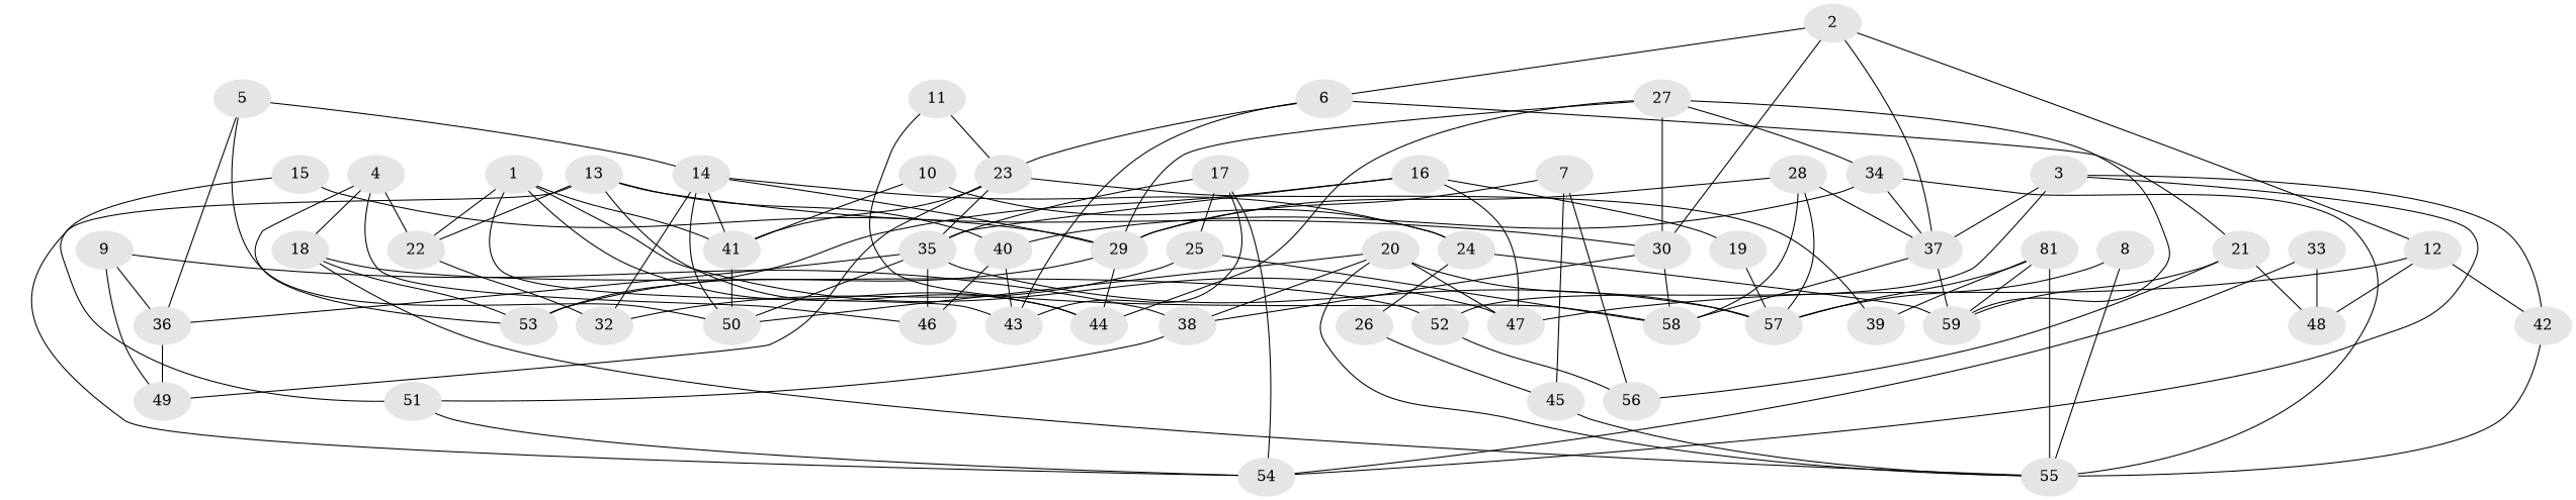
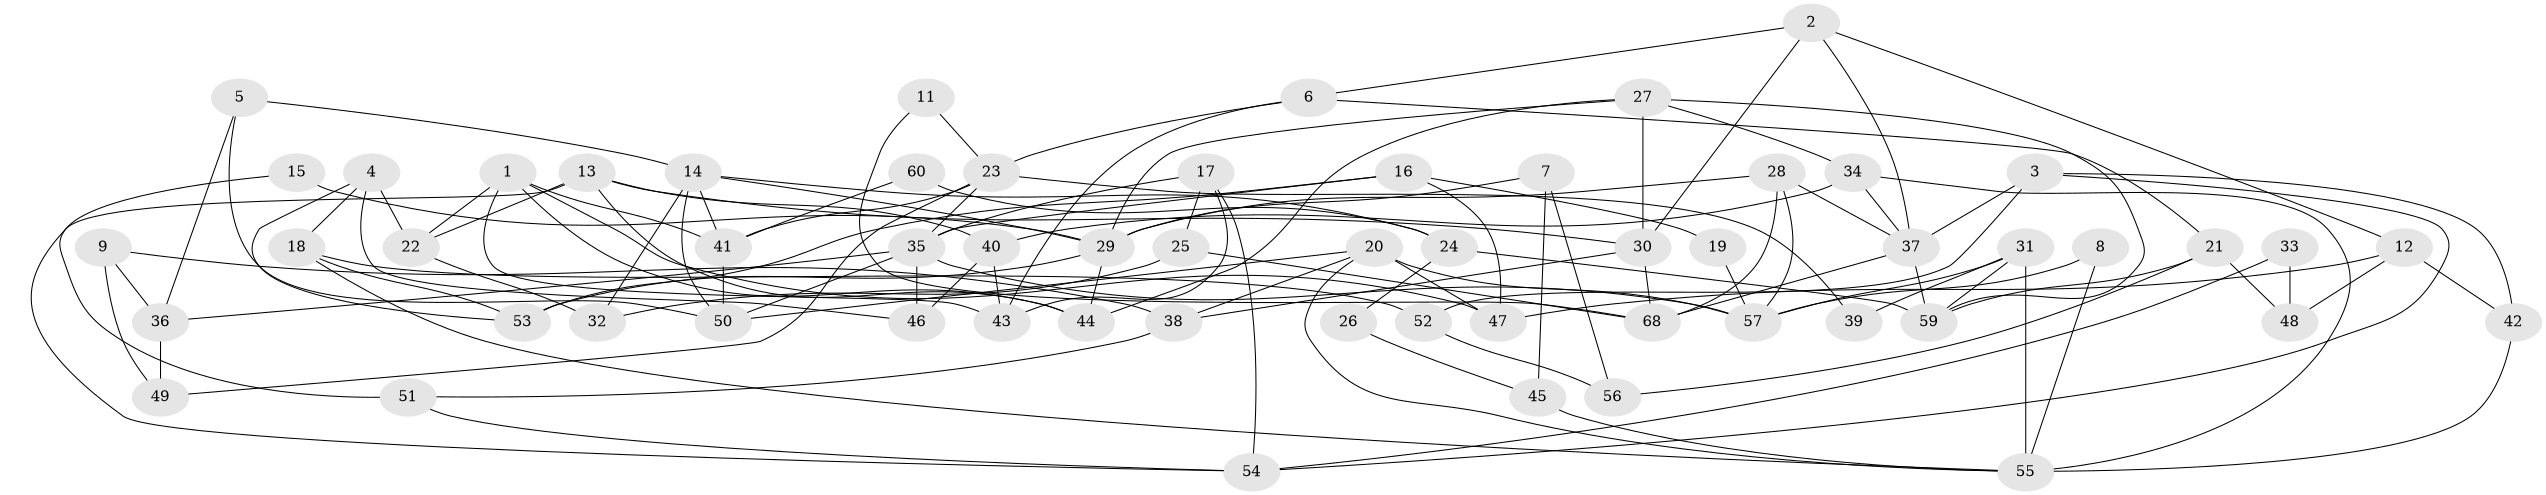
  graph {
    node [color=gray90 style=filled]
    1
    22
    41
    43
    44
    47
    32
    50
    2
    6
    12
    30
    37
    21
    23
    42
    48
    38
-   58
+   58 [label=68]
    59
    3
    52
    54
    55
    56
    4
    18
    46
    53
    5
    14
    36
    29
    24
    49
    35
    39
    7
    45
    8
    57
    9
    51
-   10
+   10 [label=60]
    26
    11
    13
    40
    15
    16
    19
    17
    25
    20
    27
    34
    28
-   31 [label=81]
+   31
    33
    1 -- 22
    1 -- 41
    1 -- 43
    1 -- 44
    1 -- 47
    22 -- 32
    41 -- 50
    2 -- 6
    2 -- 12
    2 -- 30
    2 -- 37
    6 -- 43
    6 -- 21
    6 -- 23
    12 -- 47
    12 -- 42
    12 -- 48
    30 -- 38
    30 -- 58
    37 -- 58
    37 -- 59
    21 -- 48
    21 -- 59
    21 -- 56
    23 -- 41
    23 -- 49
    23 -- 35
    23 -- 39
    42 -- 55
    38 -- 51
    3 -- 37
    3 -- 42
    3 -- 52
    3 -- 54
    52 -- 56
    4 -- 22
    4 -- 18
    4 -- 46
    4 -- 53
    18 -- 52
    18 -- 55
    18 -- 53
    5 -- 50
    5 -- 14
    5 -- 36
    14 -- 41
    14 -- 32
    14 -- 50
    14 -- 29
    14 -- 24
    36 -- 49
    29 -- 44
    29 -- 53
    24 -- 59
    24 -- 26
    35 -- 50
    35 -- 46
    35 -- 36
    35 -- 57
    7 -- 56
    7 -- 29
    7 -- 45
    45 -- 55
    8 -- 55
    8 -- 57
    9 -- 38
    9 -- 36
    9 -- 49
    51 -- 54
    10 -- 41
    10 -- 24
    26 -- 45
    11 -- 23
    11 -- 58
    13 -- 22
    13 -- 44
    13 -- 30
    13 -- 54
    13 -- 40
    40 -- 43
    40 -- 46
    15 -- 29
    15 -- 51
    16 -- 47
    16 -- 53
    16 -- 35
    16 -- 19
    19 -- 57
    17 -- 43
    17 -- 54
    17 -- 35
    17 -- 25
    25 -- 32
    25 -- 58
    20 -- 47
    20 -- 50
    20 -- 38
    20 -- 55
    20 -- 57
    27 -- 44
    27 -- 30
    27 -- 59
    27 -- 29
    27 -- 34
    34 -- 37
    34 -- 55
    34 -- 40
    28 -- 37
    28 -- 58
    28 -- 29
    28 -- 57
    31 -- 59
    31 -- 55
    31 -- 39
    31 -- 57
    33 -- 48
    33 -- 54
  }
